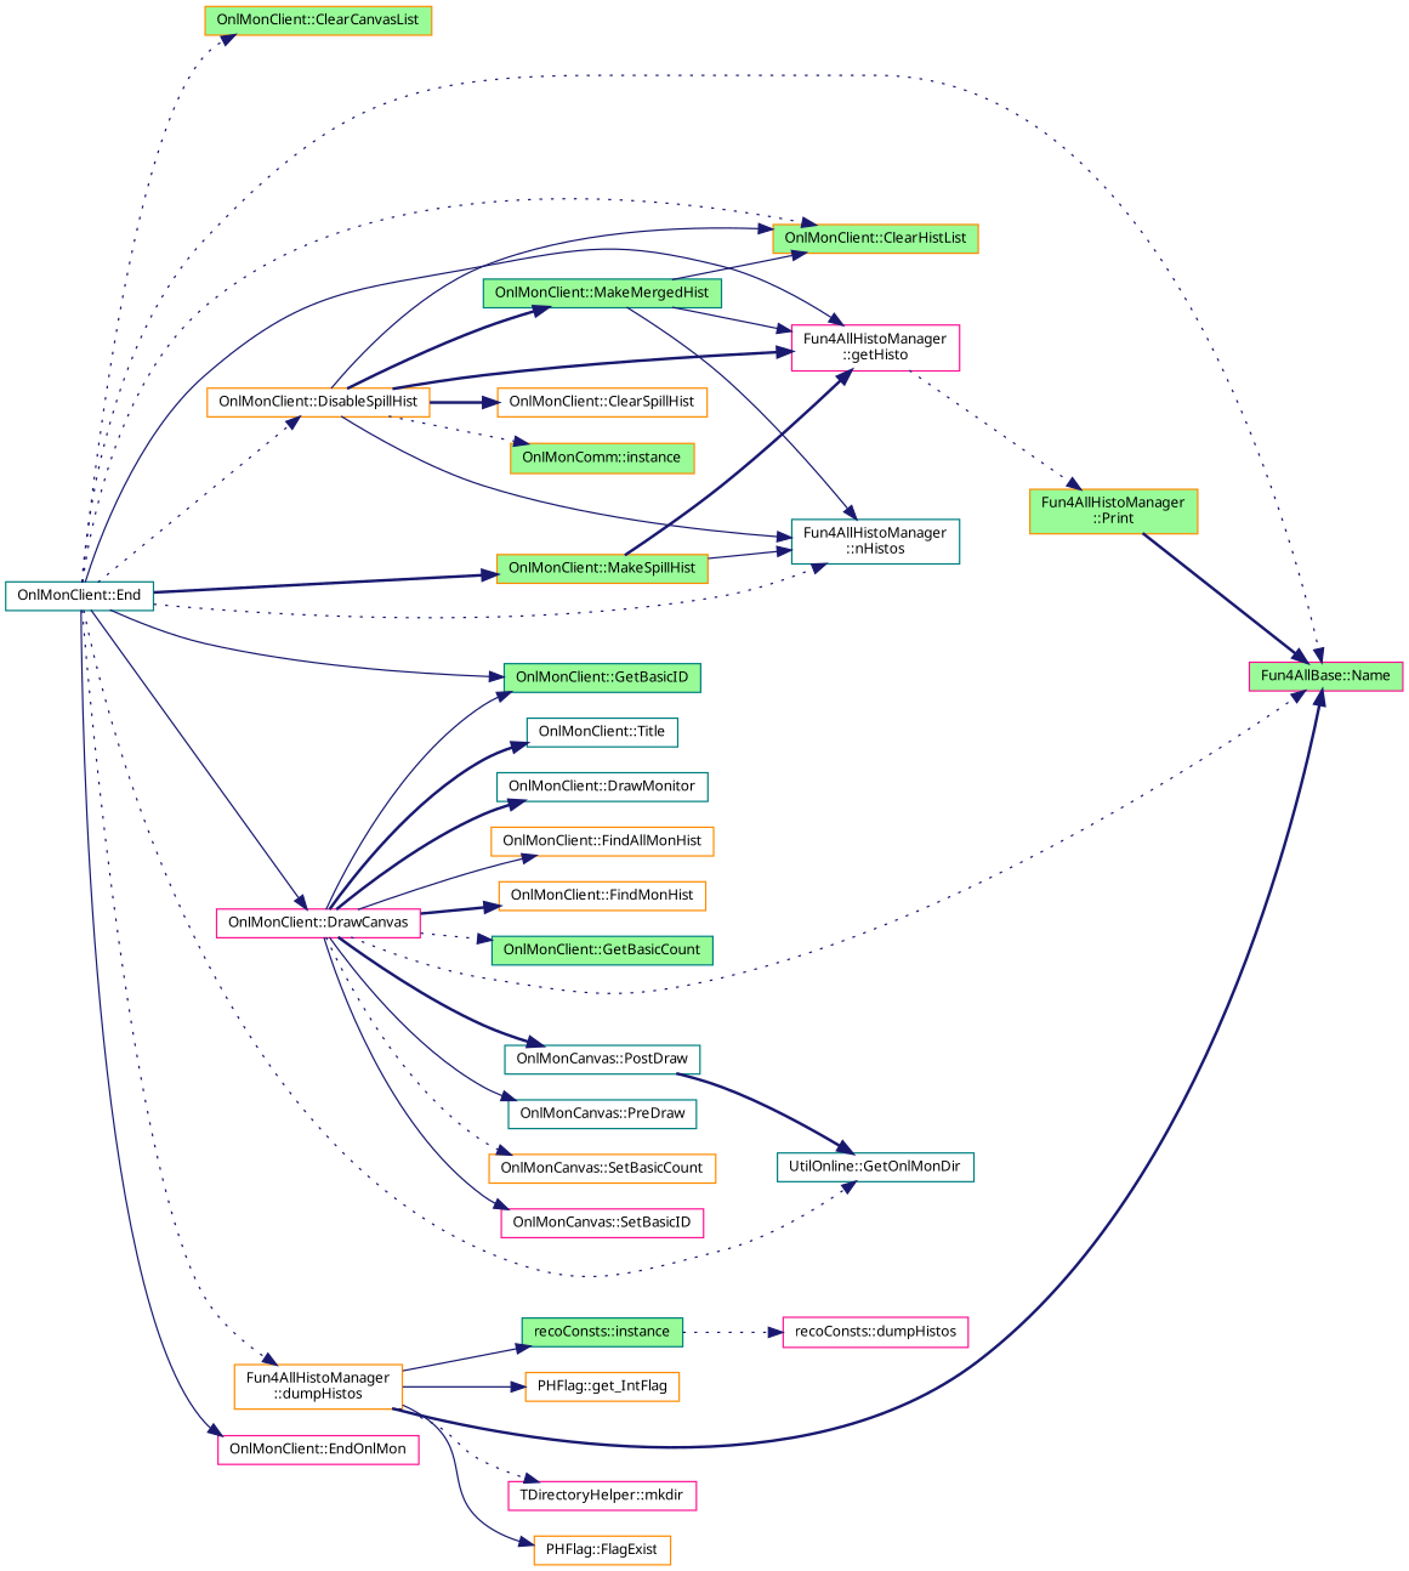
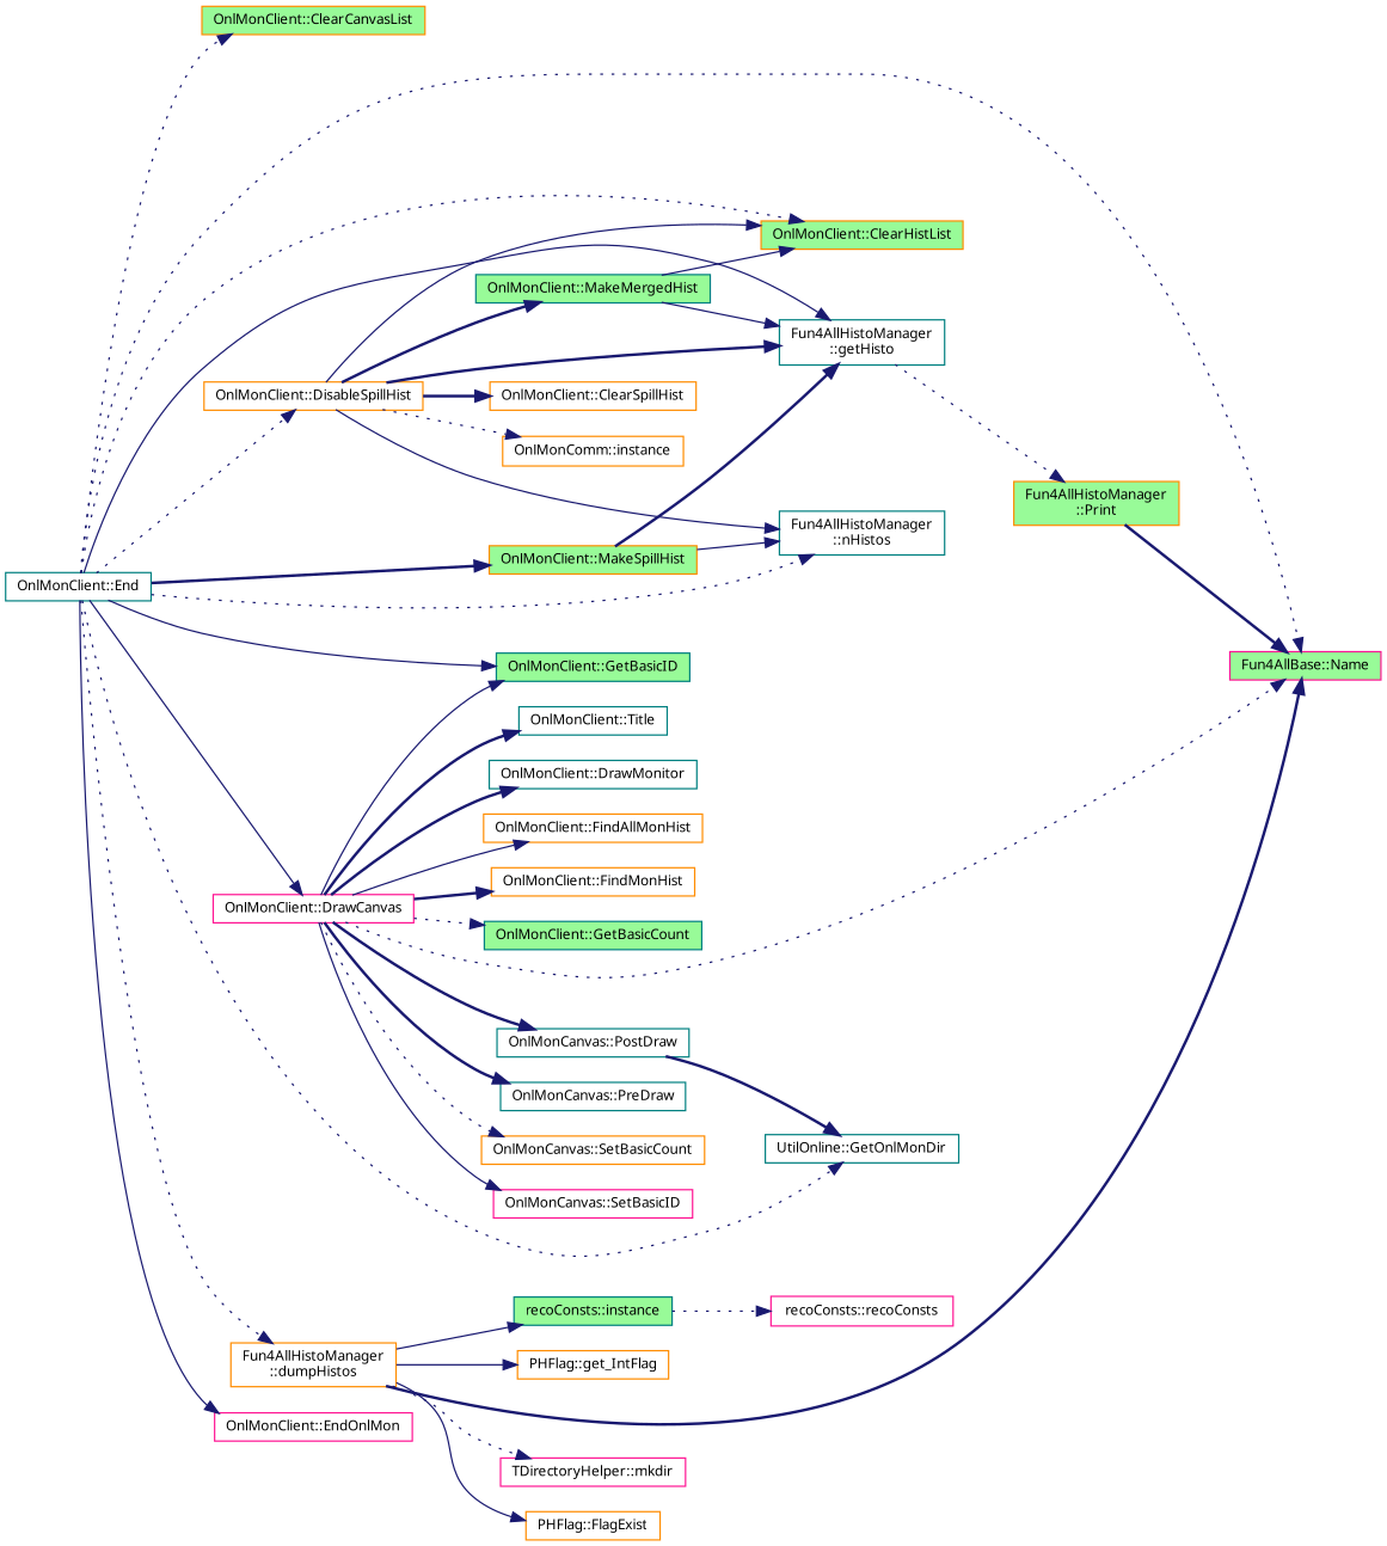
  digraph {
    fontname="Noto Sans"
    rankdir=LR
    node [color=darkorange fillcolor=white fontname="Noto Sans" fontsize=10 shape=record style=filled]
    edge [color=midnightblue fontname="Noto Sans" fontsize=10 labelfontname=FreeSans labelfontsize=10 style=solid]
    n1 [color=teal fontcolor=black height=0.2 label="OnlMonClient::End" width=0.4]
    n2 [fillcolor=palegreen height=0.2 label="OnlMonClient::ClearCanvasList" width=0.4]
    n3 [fillcolor=palegreen height=0.2 label="OnlMonClient::ClearHistList" width=0.4]
    n4 [height=0.2 label="OnlMonClient::DisableSpillHist" width=0.4]
-   n5 [color=deeppink height=0.2 label="Fun4AllHistoManager\l::getHisto" width=0.4]
+   n5 [color=teal height=0.2 label="Fun4AllHistoManager\l::getHisto" width=0.4]
    n6 [color=deeppink fillcolor=palegreen height=0.2 label="Fun4AllBase::Name" width=0.4]
    n7 [color=teal height=0.2 label="Fun4AllHistoManager\l::nHistos" width=0.4]
    n8 [color=deeppink height=0.2 label="OnlMonClient::DrawCanvas" width=0.4]
    n9 [color=teal fillcolor=palegreen height=0.2 label="OnlMonClient::GetBasicID" width=0.4]
    n10 [color=teal height=0.2 label="UtilOnline::GetOnlMonDir" width=0.4]
    n11 [height=0.2 label="Fun4AllHistoManager\l::dumpHistos" width=0.4]
    n12 [color=deeppink height=0.2 label="OnlMonClient::EndOnlMon" width=0.4]
    n13 [fillcolor=palegreen height=0.2 label="OnlMonClient::MakeSpillHist" width=0.4]
    n14 [height=0.2 label="OnlMonClient::ClearSpillHist" width=0.4]
-   n15 [fillcolor=palegreen height=0.2 label="OnlMonComm::instance" width=0.4]
+   n15 [height=0.2 label="OnlMonComm::instance" width=0.4]
    n16 [color=teal fillcolor=palegreen height=0.2 label="OnlMonClient::MakeMergedHist" width=0.4]
    n17 [fillcolor=palegreen height=0.2 label="Fun4AllHistoManager\l::Print" width=0.4]
    n18 [color=teal height=0.2 label="OnlMonClient::DrawMonitor" width=0.4]
    n19 [height=0.2 label="OnlMonClient::FindAllMonHist" width=0.4]
    n20 [height=0.2 label="OnlMonClient::FindMonHist" width=0.4]
    n21 [color=teal fillcolor=palegreen height=0.2 label="OnlMonClient::GetBasicCount" width=0.4]
    n22 [color=teal height=0.2 label="OnlMonCanvas::PostDraw" width=0.4]
    n23 [color=teal height=0.2 label="OnlMonCanvas::PreDraw" width=0.4]
    n24 [height=0.2 label="OnlMonCanvas::SetBasicCount" width=0.4]
    n25 [color=deeppink height=0.2 label="OnlMonCanvas::SetBasicID" width=0.4]
    n26 [color=teal height=0.2 label="OnlMonClient::Title" width=0.4]
    n27 [height=0.2 label="PHFlag::FlagExist" width=0.4]
    n28 [height=0.2 label="PHFlag::get_IntFlag" width=0.4]
    n29 [color=teal fillcolor=palegreen height=0.2 label="recoConsts::instance" width=0.4]
    n30 [color=deeppink height=0.2 label="TDirectoryHelper::mkdir" width=0.4]
-   n31 [color=deeppink height=0.2 label="recoConsts::dumpHistos" width=0.4]
+   n31 [color=deeppink height=0.2 label="recoConsts::recoConsts" width=0.4]
    n1 -> n2 [style=dotted]
    n1 -> n3 [style=dotted]
    n1 -> n4 [style=dotted]
    n1 -> n5
    n1 -> n6 [style=dotted]
    n1 -> n7 [style=dotted]
    n1 -> n8
    n1 -> n9
    n1 -> n10 [style=dotted]
    n1 -> n11 [style=dotted]
    n1 -> n12
    n1 -> n13 [style=bold]
    n4 -> n3
    n4 -> n5 [style=bold]
    n4 -> n7
    n4 -> n14 [style=bold]
    n4 -> n15 [style=dotted]
    n4 -> n16 [style=bold]
    n5 -> n17 [style=dotted]
    n8 -> n6 [style=dotted]
    n8 -> n9
    n8 -> n18 [style=bold]
    n8 -> n19
    n8 -> n20 [style=bold]
    n8 -> n21 [style=dotted]
    n8 -> n22 [style=bold]
-   n8 -> n23
+   n8 -> n23 [style=bold]
    n8 -> n24 [style=dotted]
    n8 -> n25
    n8 -> n26 [style=bold]
    n11 -> n6 [style=bold]
    n11 -> n27
    n11 -> n28
    n11 -> n29
    n11 -> n30 [style=dotted]
    n13 -> n5 [style=bold]
    n13 -> n7
    n16 -> n3
    n16 -> n5
-   n16 -> n7
    n17 -> n6 [style=bold]
    n22 -> n10 [style=bold]
    n29 -> n31 [style=dotted]
  }
